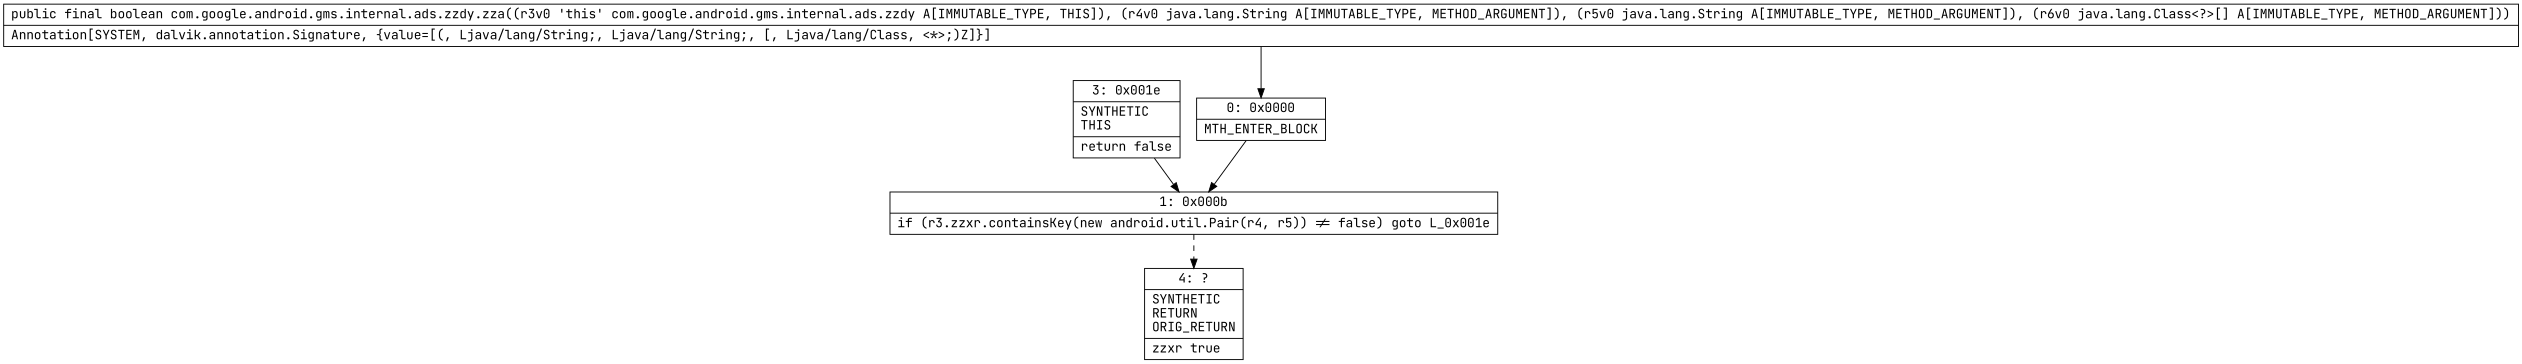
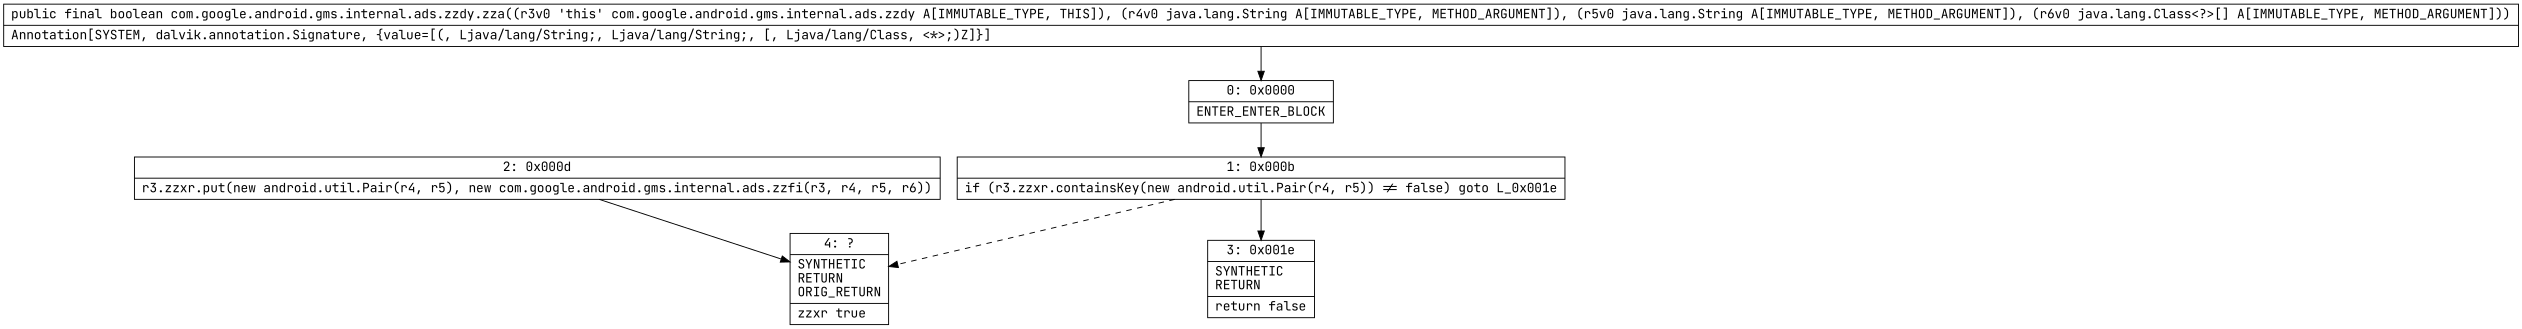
  digraph {
    fontname="JetBrains Mono"
    node [fontname="JetBrains Mono" shape=record]
    edge [fontname="JetBrains Mono"]
-   n1 [label="{0\:\ 0x0000|MTH_ENTER_BLOCK\l}"]
+   n1 [label="{0\:\ 0x0000|ENTER_ENTER_BLOCK\l}"]
    n2 [label="{1\:\ 0x000b|if (r3.zzxr.containsKey(new android.util.Pair(r4, r5)) != false) goto L_0x001e\l}"]
-   n3 [label="{3\:\ 0x001e|SYNTHETIC\lTHIS\l|return false\l}"]
+   n3 [label="{3\:\ 0x001e|SYNTHETIC\lRETURN\l|return false\l}"]
    n4 [label="{4\:\ ?|SYNTHETIC\lRETURN\lORIG_RETURN\l|zzxr true\l}"]
+   n5 [label="{2\:\ 0x000d|r3.zzxr.put(new android.util.Pair(r4, r5), new com.google.android.gms.internal.ads.zzfi(r3, r4, r5, r6))\l}"]
    n6 [label="{public final boolean com.google.android.gms.internal.ads.zzdy.zza((r3v0 'this' com.google.android.gms.internal.ads.zzdy A[IMMUTABLE_TYPE, THIS]), (r4v0 java.lang.String A[IMMUTABLE_TYPE, METHOD_ARGUMENT]), (r5v0 java.lang.String A[IMMUTABLE_TYPE, METHOD_ARGUMENT]), (r6v0 java.lang.Class\<?\>[] A[IMMUTABLE_TYPE, METHOD_ARGUMENT]))  | Annotation[SYSTEM, dalvik.annotation.Signature, \{value=[(, Ljava\/lang\/String;, Ljava\/lang\/String;, [, Ljava\/lang\/Class, \<*\>;)Z]\}]\l}"]
    n1 -> n2
-   n3 -> n2
+   n2 -> n3
    n2 -> n4 [style=dashed]
+   n5 -> n4
    n6 -> n1
  }
